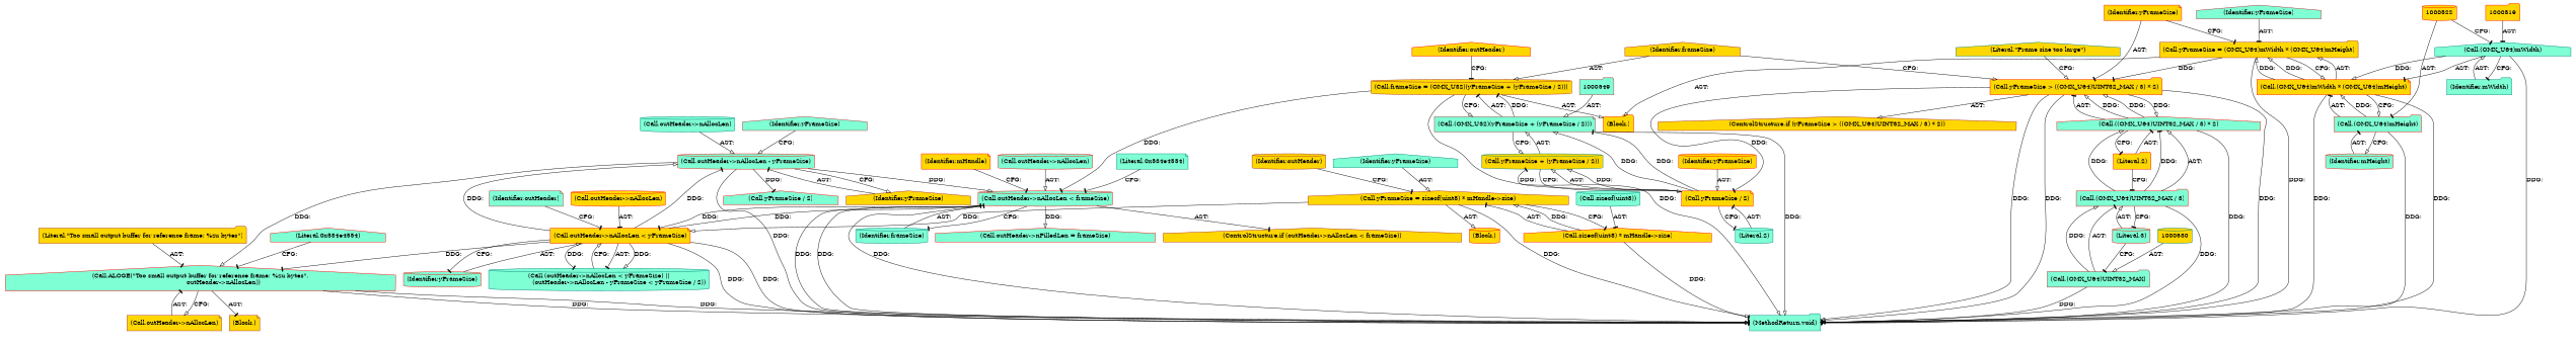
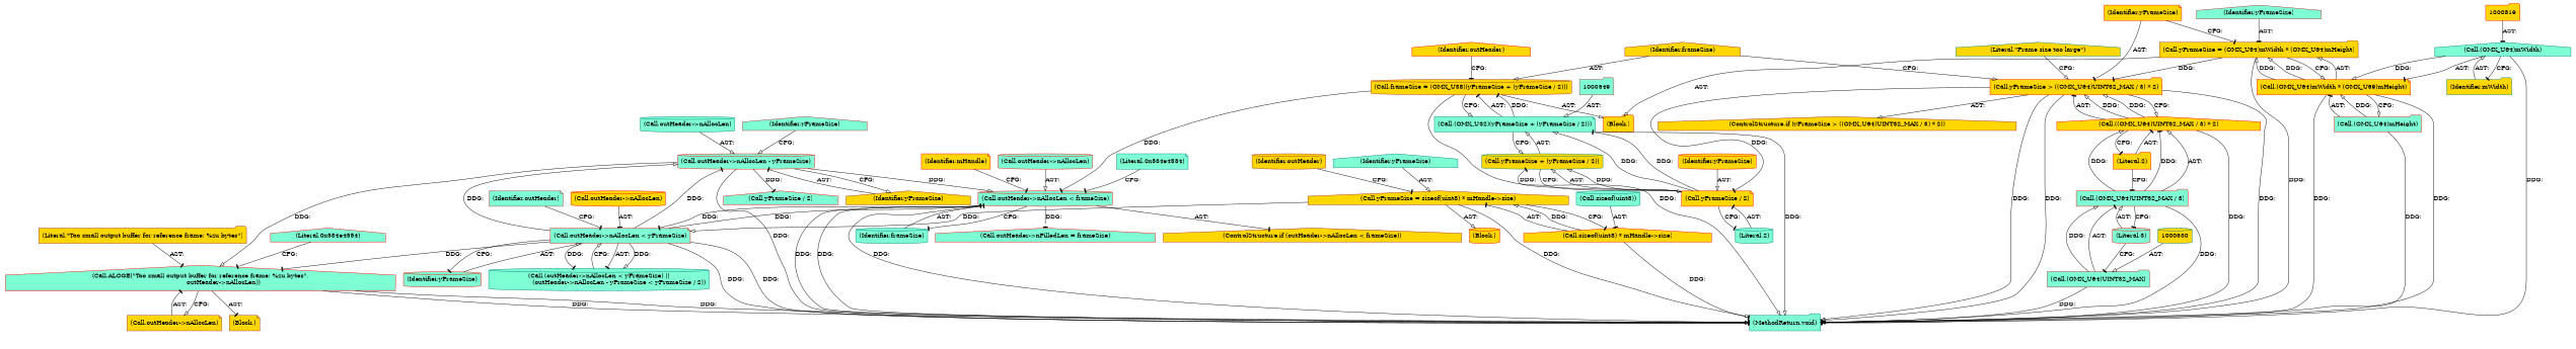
  digraph {
    node [color=red fillcolor=gold shape=cylinder style=filled]
    edge [arrowhead=tee]
    n1 [fillcolor=aquamarine label="(Call,ALOGE(\"Too small output buffer for reference frame: %zu bytes\",\n                        outHeader->nAllocLen))" shape=house]
    n2 [color=brown label="(Call,outHeader->nAllocLen)" shape=note]
    n3 [color=teal fillcolor=aquamarine label="(MethodReturn,void)" shape=folder]
    n4 [color=brown label="(Block,)" shape=note]
    n5 [fillcolor=aquamarine label="(Call,outHeader->nAllocLen - yFrameSize)"]
    n6 [fillcolor=aquamarine label="(Call,outHeader->nAllocLen < frameSize)"]
    n7 [fillcolor=aquamarine label="(Call,yFrameSize / 2)" shape=house]
    n8 [color=brown label="(Identifier,yFrameSize)" shape=house]
-   n9 [label="(Call,outHeader->nAllocLen < yFrameSize)" shape=note]
+   n9 [fillcolor=aquamarine label="(Call,outHeader->nAllocLen < yFrameSize)" shape=note]
    n10 [fillcolor=aquamarine label="(Call,outHeader->nFilledLen = frameSize)" shape=house]
    n11 [color=brown label="(ControlStructure,if (outHeader->nAllocLen < frameSize))" shape=house]
    n12 [color=teal fillcolor=aquamarine label="(Identifier,frameSize)"]
    n13 [fillcolor=aquamarine label="(Identifier,yFrameSize)"]
    n14 [color=teal fillcolor=aquamarine label="(Call,(outHeader->nAllocLen < yFrameSize) ||\n                     (outHeader->nAllocLen - yFrameSize < yFrameSize / 2))"]
-   n15 [color=brown label="(Call,frameSize = (OMX_U32)(yFrameSize + (yFrameSize / 2)))"]
-   n16 [color=brown fillcolor=aquamarine label="(Call,(OMX_U32)(yFrameSize + (yFrameSize / 2)))" shape=note]
+   n15 [color=brown label="(Call,frameSize = (OMX_U38)(yFrameSize + (yFrameSize / 2)))"]
+   n16 [color=teal fillcolor=aquamarine label="(Call,(OMX_U32)(yFrameSize + (yFrameSize / 2)))" shape=note]
    n17 [label="(Block,)" shape=folder]
    n18 [color=teal label="(Call,yFrameSize + (yFrameSize / 2))"]
    n19 [label="(Call,yFrameSize / 2)" shape=note]
    n20 [color=teal fillcolor=aquamarine label="(Literal,2)"]
    n21 [label="(Call,yFrameSize > ((OMX_U64)UINT32_MAX / 3) * 2)" shape=folder]
-   n22 [fillcolor=aquamarine label="(Call,((OMX_U64)UINT32_MAX / 3) * 2)" shape=house]
+   n22 [label="(Call,((OMX_U64)UINT32_MAX / 3) * 2)" shape=house]
    n23 [color=brown label="(ControlStructure,if (yFrameSize > ((OMX_U64)UINT32_MAX / 3) * 2))" shape=house]
    n24 [label="(Literal,2)" shape=folder]
    n25 [color=brown label="(Call,yFrameSize = (OMX_U64)mWidth * (OMX_U64)mHeight)" shape=folder]
-   n26 [label="(Call,(OMX_U64)mWidth * (OMX_U64)mHeight)" shape=note]
+   n26 [label="(Call,(OMX_U64)mWidth * (OMX_U69)mHeight)" shape=note]
    n27 [fillcolor=aquamarine label="(Call,(OMX_U64)mHeight)" shape=folder]
-   n28 [fillcolor=aquamarine label="(Identifier,mHeight)"]
    n29 [color=teal fillcolor=aquamarine label="(Call,(OMX_U64)mWidth)" shape=house]
-   n30 [color=teal fillcolor=aquamarine label="(Identifier,mWidth)" shape=folder]
+   n30 [color=teal label="(Identifier,mWidth)" shape=folder]
    n31 [fillcolor=aquamarine label="(Call,(OMX_U64)UINT32_MAX / 3)" shape=folder]
    n32 [fillcolor=aquamarine label="(Literal,3)"]
    n33 [color=brown fillcolor=aquamarine label="(Call,(OMX_U64)UINT32_MAX)" shape=folder]
    n34 [color=brown label="(Call,yFrameSize = sizeof(uint8) * mHandle->size)" shape=house]
    n35 [label="(Call,sizeof(uint8) * mHandle->size)" shape=house]
    n36 [label="(Block,)"]
    n37 [color=brown fillcolor=aquamarine label="(Identifier,yFrameSize)" shape=house]
    n38 [color=brown fillcolor=aquamarine label="(Identifier,outHeader)" shape=note]
    n39 [label="(Identifier,yFrameSize)"]
    n40 [color=teal fillcolor=aquamarine label="(Call,outHeader->nAllocLen)"]
    n41 [label="(Identifier,outHeader)" shape=house]
    n42 [fillcolor=aquamarine label="(Literal,0x534e4554)" shape=house]
    n43 [color=teal label="(Literal,\"Frame size too large\")" shape=house]
    n44 [color=teal fillcolor=aquamarine label="(Literal,0x534e4554)" shape=note]
    n45 [color=brown label="(Identifier,frameSize)" shape=house]
    n46 [label="(Identifier,mHandle)" shape=note]
    n47 [fillcolor=aquamarine label="(Call,outHeader->nAllocLen)"]
    n48 [color=teal fillcolor=aquamarine label="(Identifier,yFrameSize)" shape=house]
    n49 [color=brown label="(Identifier,outHeader)"]
    n50 [color=teal fillcolor=aquamarine label="(Call,sizeof(uint8))"]
    n51 [color=brown fillcolor=aquamarine label="(Identifier,yFrameSize)" shape=house]
    n52 [label="(Identifier,yFrameSize)" shape=note]
    n53 [color=brown label="(Literal,\"Too small output buffer for reference frame: %zu bytes\")" shape=folder]
    n54 [label="(Call,outHeader->nAllocLen)"]
    1000549 [color=brown fillcolor=aquamarine shape=folder]
    1000519 [shape=folder]
-   1000522
    1000530 [color=teal]
    n1 -> n2 [arrowhead=onormal label="CFG: "]
    n1 -> n3 [arrowhead=onormal label="DDG: "]
    n1 -> n3 [label="DDG: "]
    n1 -> n4 [label="AST: "]
    n2 -> n1 [label="AST: "]
    n5 -> n1 [arrowhead=onormal label="DDG: "]
    n5 -> n3 [arrowhead=onormal label="DDG: "]
    n5 -> n6 [arrowhead=onormal label="DDG: "]
    n5 -> n7 [label="DDG: "]
    n5 -> n8 [arrowhead=onormal label="CFG: "]
    n6 -> n3 [arrowhead=onormal label="DDG: "]
    n6 -> n3 [label="DDG: "]
    n6 -> n3 [label="DDG: "]
    n6 -> n9 [label="DDG: "]
-   n6 -> n10 [arrowhead=onormal label="DDG: "]
+   n6 -> n10 [label="DDG: "]
    n6 -> n11 [label="AST: "]
    n6 -> n12 [label="CFG: "]
    n8 -> n5 [label="AST: "]
    n9 -> n1 [label="DDG: "]
    n9 -> n3 [label="DDG: "]
    n9 -> n3 [label="DDG: "]
    n9 -> n5 [label="DDG: "]
    n9 -> n5 [arrowhead=onormal label="DDG: "]
    n9 -> n6 [label="DDG: "]
    n9 -> n13 [label="CFG: "]
    n9 -> n14 [label="AST: "]
    n9 -> n14 [arrowhead=onormal label="DDG: "]
    n9 -> n14 [label="DDG: "]
    n12 -> n6 [label="AST: "]
    n13 -> n9 [arrowhead=onormal label="AST: "]
    n14 -> n9 [arrowhead=onormal label="CFG: "]
    n15 -> n3 [arrowhead=onormal label="DDG: "]
    n15 -> n6 [label="DDG: "]
    n15 -> n16 [arrowhead=onormal label="CFG: "]
    n15 -> n17 [arrowhead=onormal label="AST: "]
    n16 -> n3 [arrowhead=onormal label="DDG: "]
    n16 -> n15 [label="AST: "]
    n16 -> n15 [label="DDG: "]
    n16 -> n18 [arrowhead=onormal label="CFG: "]
    n18 -> n16 [arrowhead=onormal label="AST: "]
    n18 -> n19 [arrowhead=onormal label="CFG: "]
    n19 -> n16 [label="DDG: "]
    n19 -> n16 [arrowhead=onormal label="DDG: "]
    n19 -> n18 [arrowhead=onormal label="AST: "]
    n19 -> n18 [arrowhead=onormal label="DDG: "]
    n19 -> n18 [label="DDG: "]
    n19 -> n20 [label="CFG: "]
    n20 -> n19 [label="AST: "]
    n21 -> n3 [label="DDG: "]
    n21 -> n3 [arrowhead=onormal label="DDG: "]
    n21 -> n3 [arrowhead=onormal label="DDG: "]
    n21 -> n19 [label="DDG: "]
-   n21 -> n22 [arrowhead=onormal label="DDG: "]
+   n21 -> n22 [arrowhead=onormal label="CFG: "]
    n21 -> n23 [arrowhead=onormal label="AST: "]
    n22 -> n3 [label="DDG: "]
    n22 -> n21 [label="AST: "]
    n22 -> n21 [arrowhead=onormal label="DDG: "]
    n22 -> n21 [arrowhead=onormal label="DDG: "]
    n22 -> n24 [label="CFG: "]
    n24 -> n22 [label="AST: "]
    n24 -> n31 [label="CFG: "]
    n25 -> n3 [arrowhead=onormal label="DDG: "]
    n25 -> n17 [arrowhead=onormal label="AST: "]
    n25 -> n21 [label="DDG: "]
    n25 -> n26 [arrowhead=onormal label="CFG: "]
    n26 -> n3 [label="DDG: "]
    n26 -> n3 [arrowhead=onormal label="DDG: "]
    n26 -> n25 [arrowhead=onormal label="AST: "]
    n26 -> n25 [arrowhead=onormal label="DDG: "]
    n26 -> n25 [arrowhead=onormal label="DDG: "]
    n26 -> n27 [arrowhead=onormal label="CFG: "]
    n27 -> n3 [label="DDG: "]
    n27 -> n26 [label="AST: "]
    n27 -> n26 [arrowhead=onormal label="DDG: "]
-   n27 -> n28 [arrowhead=onormal label="CFG: "]
-   n28 -> n27 [label="AST: "]
    n29 -> n3 [arrowhead=onormal label="DDG: "]
    n29 -> n26 [label="AST: "]
    n29 -> n26 [arrowhead=onormal label="DDG: "]
    n29 -> n30 [label="CFG: "]
    n30 -> n29 [arrowhead=onormal label="AST: "]
    n31 -> n3 [label="DDG: "]
    n31 -> n22 [arrowhead=onormal label="AST: "]
    n31 -> n22 [arrowhead=onormal label="DDG: "]
    n31 -> n22 [label="DDG: "]
    n31 -> n32 [label="CFG: "]
    n32 -> n31 [arrowhead=onormal label="AST: "]
    n32 -> n33 [label="CFG: "]
    n33 -> n3 [arrowhead=onormal label="DDG: "]
    n33 -> n31 [label="AST: "]
    n33 -> n31 [arrowhead=onormal label="DDG: "]
    n34 -> n3 [arrowhead=onormal label="DDG: "]
    n34 -> n9 [arrowhead=onormal label="DDG: "]
    n34 -> n35 [label="CFG: "]
    n34 -> n36 [arrowhead=onormal label="AST: "]
    n35 -> n3 [label="DDG: "]
    n35 -> n34 [label="AST: "]
    n35 -> n34 [arrowhead=onormal label="DDG: "]
    n37 -> n25 [label="AST: "]
    n38 -> n9 [label="CFG: "]
    n39 -> n19 [arrowhead=onormal label="AST: "]
    n40 -> n5 [arrowhead=onormal label="AST: "]
    n41 -> n15 [label="CFG: "]
    n42 -> n1 [label="CFG: "]
    n43 -> n21 [arrowhead=onormal label="CFG: "]
    n44 -> n6 [label="CFG: "]
    n45 -> n15 [arrowhead=onormal label="AST: "]
    n45 -> n21 [arrowhead=onormal label="CFG: "]
    n46 -> n6 [label="CFG: "]
    n47 -> n6 [arrowhead=onormal label="AST: "]
    n48 -> n34 [arrowhead=onormal label="AST: "]
    n49 -> n34 [label="CFG: "]
    n50 -> n35 [label="AST: "]
    n51 -> n5 [arrowhead=onormal label="CFG: "]
    n52 -> n21 [label="AST: "]
    n52 -> n25 [label="CFG: "]
    n53 -> n1 [label="AST: "]
    n54 -> n9 [label="AST: "]
    1000549 -> n16 [arrowhead=onormal label="AST: "]
    1000519 -> n29 [label="AST: "]
-   1000522 -> n27 [label="AST: "]
-   1000522 -> n29 [label="CFG: "]
    1000530 -> n33 [arrowhead=onormal label="AST: "]
  }
